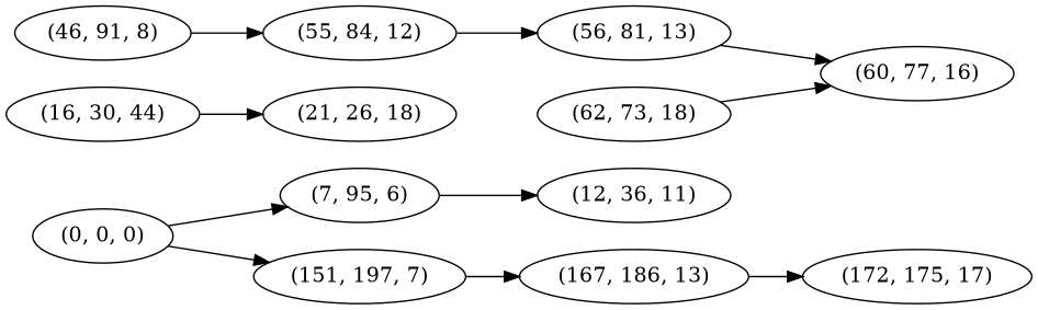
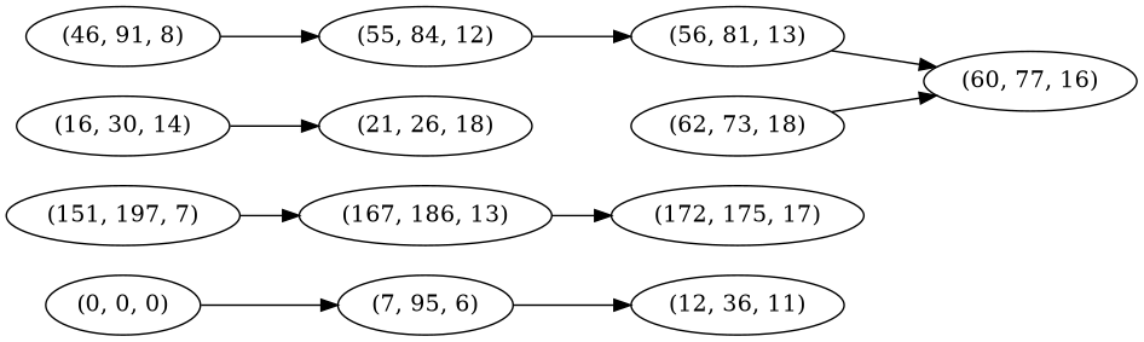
  digraph {
    rankdir=LR
    "(0, 0, 0)"
    "(7, 95, 6)"
    "(151, 197, 7)"
    "(12, 36, 11)"
    "(167, 186, 13)"
-   "(16, 30, 14)" [label="(16, 30, 44)"]
+   "(16, 30, 14)"
    "(21, 26, 18)"
    "(46, 91, 8)"
    "(55, 84, 12)"
    "(56, 81, 13)"
    "(60, 77, 16)"
    "(62, 73, 18)"
    "(172, 175, 17)"
    "(0, 0, 0)" -> "(7, 95, 6)"
-   "(0, 0, 0)" -> "(151, 197, 7)"
    "(7, 95, 6)" -> "(12, 36, 11)"
    "(151, 197, 7)" -> "(167, 186, 13)"
    "(167, 186, 13)" -> "(172, 175, 17)"
    "(16, 30, 14)" -> "(21, 26, 18)"
    "(46, 91, 8)" -> "(55, 84, 12)"
    "(55, 84, 12)" -> "(56, 81, 13)"
    "(56, 81, 13)" -> "(60, 77, 16)"
    "(62, 73, 18)" -> "(60, 77, 16)"
  }
